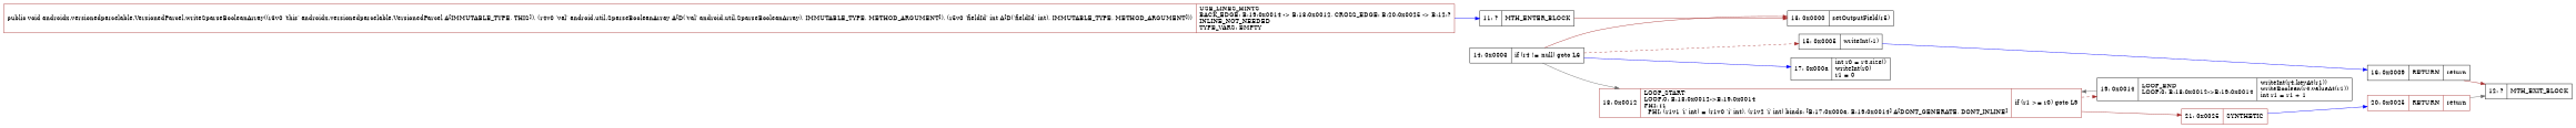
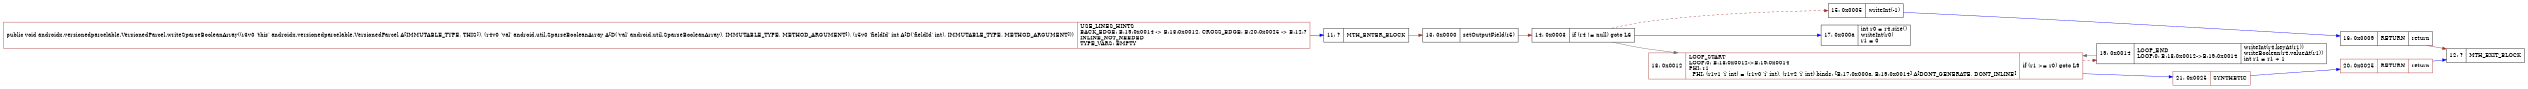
  digraph {
    rankdir=LR
    node [color=black shape=record]
    edge [color=brown]
    n1 [label="{11\:\ ?|MTH_ENTER_BLOCK\l}"]
    n2 [label="{13\:\ 0x0000|setOutputField(r5)\l}"]
    n3 [label="{14\:\ 0x0003|if (r4 != null) goto L6\l}"]
    n4 [label="{15\:\ 0x0005|writeInt(\-1)\l}"]
    n5 [label="{17\:\ 0x000a|int r0 = r4.size()\lwriteInt(r0)\lr1 = 0\l}"]
    n6 [color=brown label="{18\:\ 0x0012|LOOP_START\lLOOP:0: B:18:0x0012\-\>B:19:0x0014\lPHI: r1 \l  PHI: (r1v1 'i' int) = (r1v0 'i' int), (r1v2 'i' int) binds: [B:17:0x000a, B:19:0x0014] A[DONT_GENERATE, DONT_INLINE]\l|if (r1 \>= r0) goto L9\l}"]
    n7 [label="{16\:\ 0x0009|RETURN\l|return\l}"]
    n8 [label="{12\:\ ?|MTH_EXIT_BLOCK\l}"]
    n9 [label="{19\:\ 0x0014|LOOP_END\lLOOP:0: B:18:0x0012\-\>B:19:0x0014\l|writeInt(r4.keyAt(r1))\lwriteBoolean(r4.valueAt(r1))\lint r1 = r1 + 1\l}"]
    n10 [color=brown label="{21\:\ 0x0025|SYNTHETIC\l}"]
    n11 [color=brown label="{20\:\ 0x0025|RETURN\l|return\l}"]
    n12 [color=brown label="{public void androidx.versionedparcelable.VersionedParcel.writeSparseBooleanArray((r3v0 'this' androidx.versionedparcelable.VersionedParcel A[IMMUTABLE_TYPE, THIS]), (r4v0 'val' android.util.SparseBooleanArray A[D('val' android.util.SparseBooleanArray), IMMUTABLE_TYPE, METHOD_ARGUMENT]), (r5v0 'fieldId' int A[D('fieldId' int), IMMUTABLE_TYPE, METHOD_ARGUMENT]))  | USE_LINES_HINTS\lBACK_EDGE: B:19:0x0014 \-\> B:18:0x0012, CROSS_EDGE: B:20:0x0025 \-\> B:12:?\lINLINE_NOT_NEEDED\lTYPE_VARS: EMPTY\l}"]
    n1 -> n2
-   n3 -> n2
+   n2 -> n3
    n3 -> n4 [style=dashed]
    n3 -> n5 [color=blue]
    n3 -> n6 [color=gray40]
    n4 -> n7 [color=blue]
    n6 -> n9 [style=dashed]
-   n6 -> n10
+   n6 -> n10 [color=blue]
    n7 -> n8
    n9 -> n6 [color=gray40]
    n10 -> n11 [color=blue]
-   n11 -> n8 [color=gray40]
+   n11 -> n8 [color=blue]
    n12 -> n1 [color=blue]
  }
